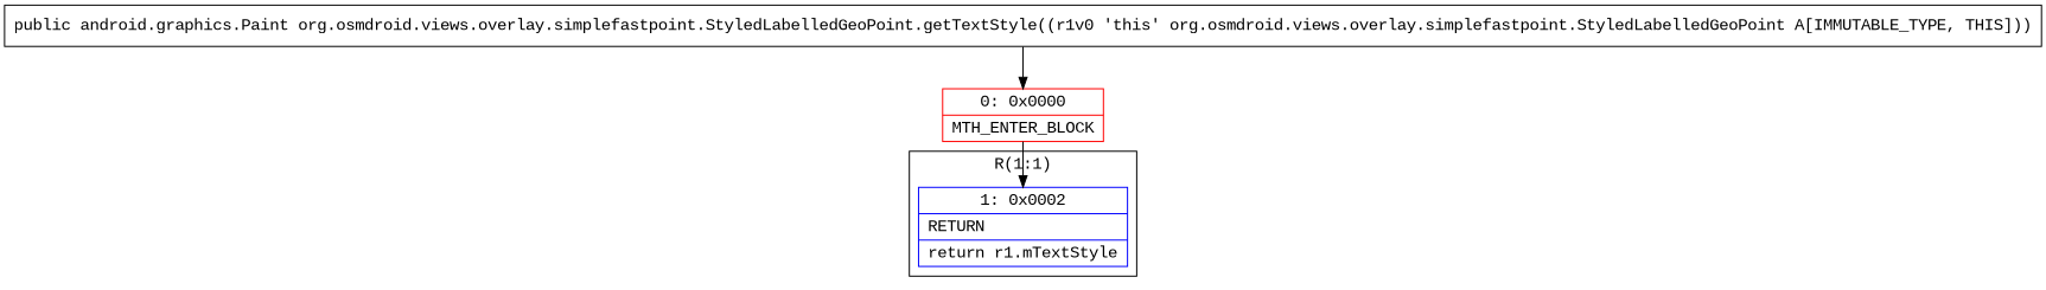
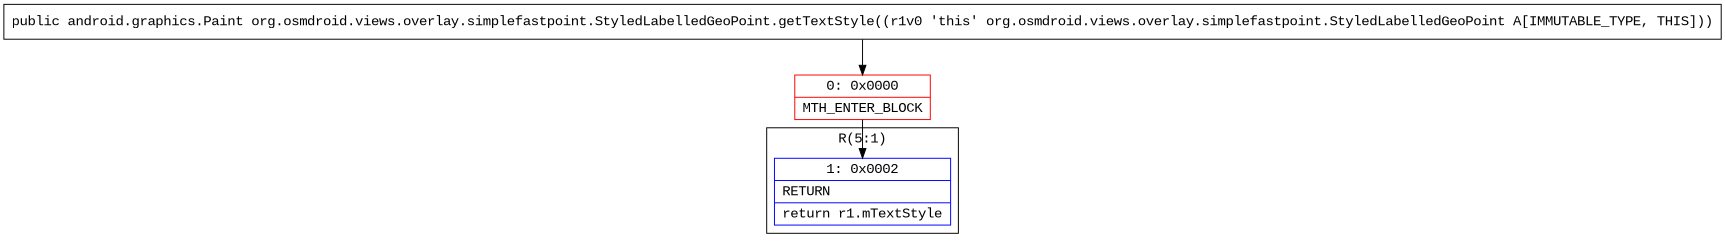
  digraph {
    fontname="Liberation Mono"
    node [shape=record fontname="Liberation Mono"]
    edge [fontname="Liberation Mono"]
    n1 [color=blue label="{1\:\ 0x0002|RETURN\l|return r1.mTextStyle\l}"]
    n2 [color=red label="{0\:\ 0x0000|MTH_ENTER_BLOCK\l}"]
    n3 [label="{public android.graphics.Paint org.osmdroid.views.overlay.simplefastpoint.StyledLabelledGeoPoint.getTextStyle((r1v0 'this' org.osmdroid.views.overlay.simplefastpoint.StyledLabelledGeoPoint A[IMMUTABLE_TYPE, THIS])) }"]
    subgraph cluster_1 {
-     label="R(1:1)"
+     label="R(5:1)"
      n1
    }
    n2 -> n1
    n3 -> n2
  }
